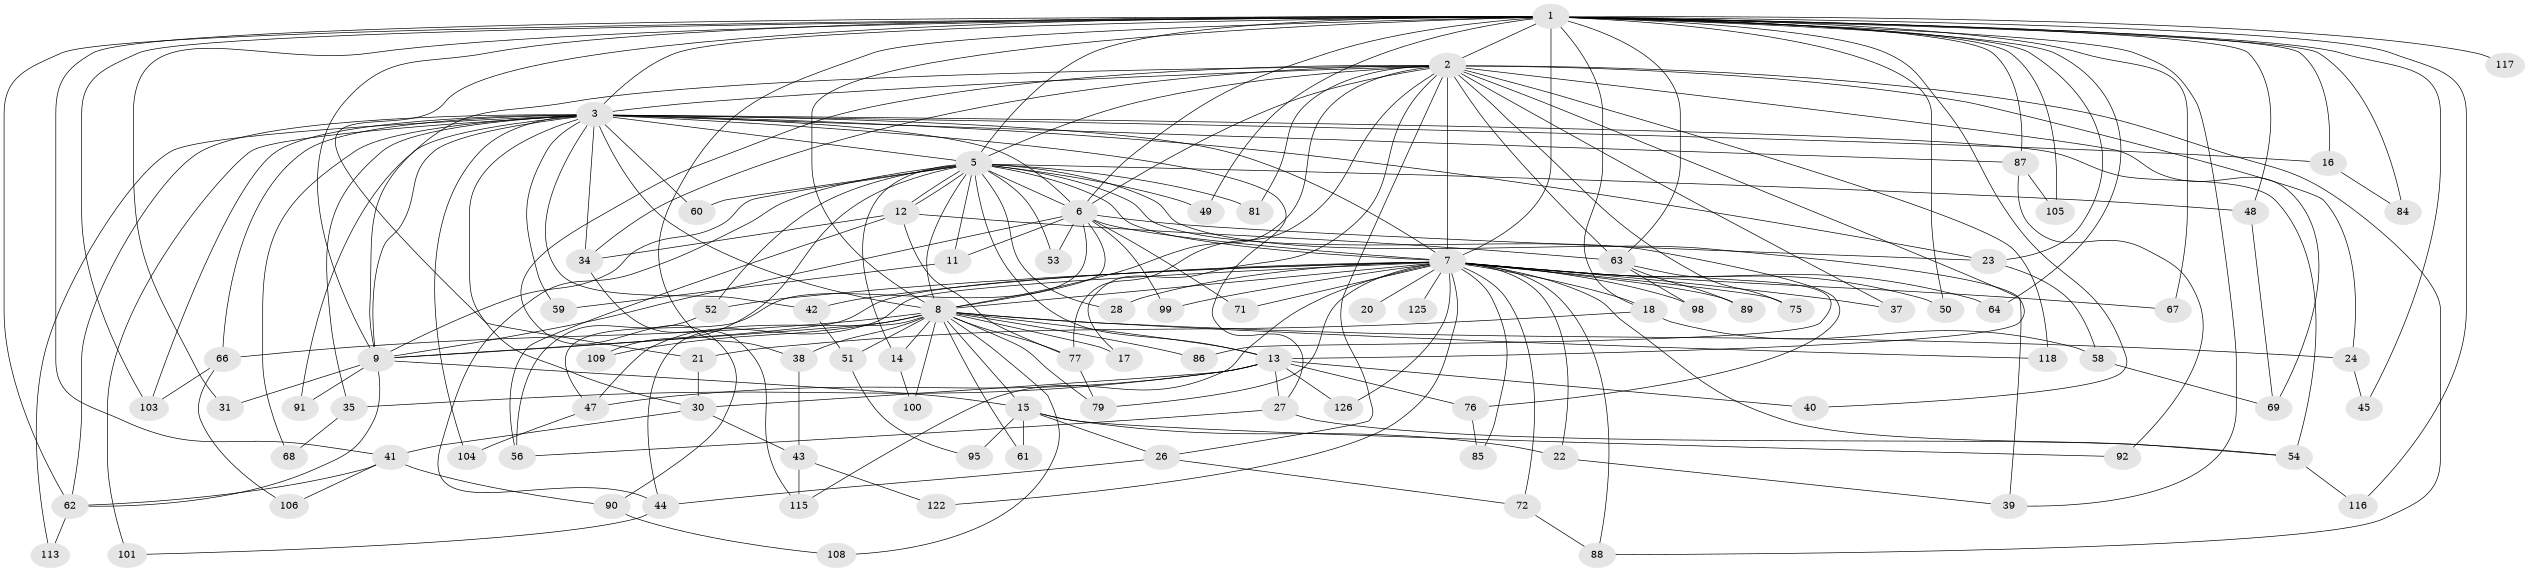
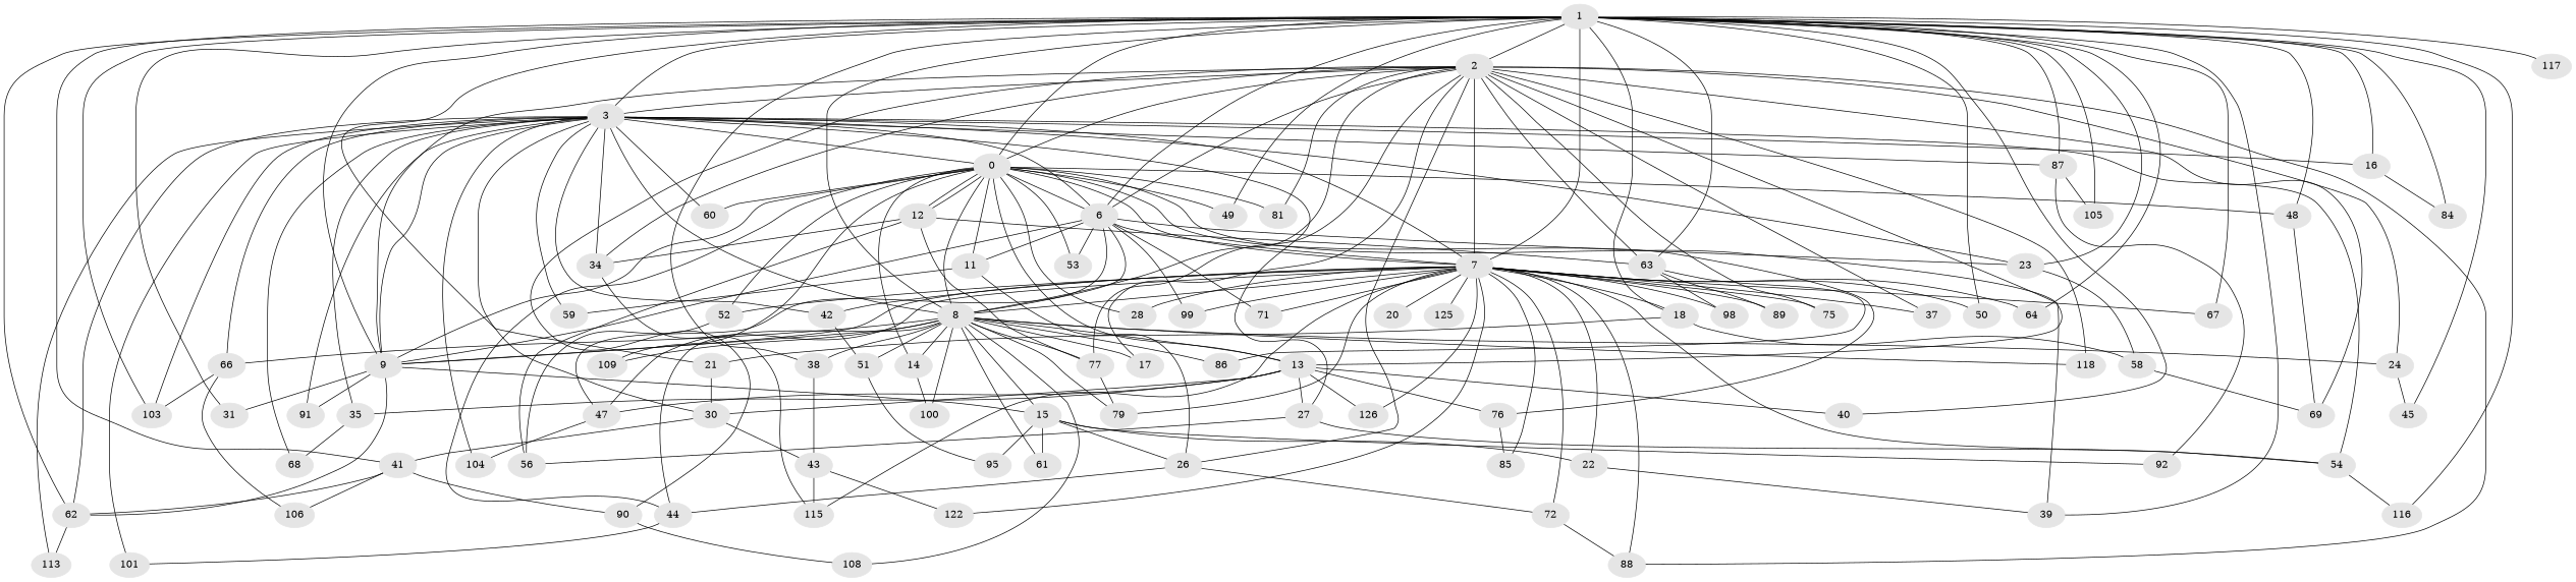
  graph {
    node [color=gray90 style=filled]
    1 [super="+4"]
    2 [super="+36"]
    3 [super="+73"]
-   5 [super="+25"]
+   5 [super="+25" label=0]
    6 [super="+32"]
    7 [super="+10"]
    8 [super="+78"]
    9 [super="+29"]
    16
    18
    21
    23 [super="+102"]
    31
    38
    39 [super="+57"]
    40
    41 [super="+70"]
    45
    48
    49
    50
    62 [super="+74"]
    63 [super="+83"]
    64
    67
    84
    87 [super="+94"]
    103 [super="+121"]
    105
    116
    117
    13 [super="+19"]
    17
    24
    26 [super="+114"]
    34 [super="+46"]
    37 [super="+96"]
    69 [super="+107"]
    75 [super="+120"]
    77 [super="+111"]
    81
    88 [super="+110"]
    90
    118
    27
    30 [super="+97"]
    35
    42
    54
    59
    60
    66
    68
    91
    101
    104
    113
    11
    12 [super="+33"]
    14 [super="+93"]
    28
    44 [super="+80"]
    52 [super="+119"]
    53
    76
    109
    47 [super="+55"]
    71
    99
    20
    22
    72
    79 [super="+123"]
    85
    89
    98
    115 [super="+124"]
    122
    125
    126
    15 [super="+65"]
    51
    61
    86
    100
    108
    58
    43
    106
    92
    56 [super="+82"]
    95
    1 -- 2 [weight=2]
    1 -- 3 [weight=2]
    1 -- 5 [weight=3]
    1 -- 6 [weight=2]
    1 -- 7 [weight=4]
    1 -- 8 [weight=2]
    1 -- 9 [weight=3]
    1 -- 16
    1 -- 18
    1 -- 21
    1 -- 23
    1 -- 31
    1 -- 38
    1 -- 39
    1 -- 40
    1 -- 41
    1 -- 45
    1 -- 48
    1 -- 49
    1 -- 50
    1 -- 62
    1 -- 63
    1 -- 64
    1 -- 67
    1 -- 84
    1 -- 87 [weight=2]
    1 -- 103
    1 -- 105
    1 -- 116
    1 -- 117 [weight=2]
    2 -- 3
    2 -- 5
    2 -- 6
    2 -- 7 [weight=3]
    2 -- 8
    2 -- 9
    2 -- 63
    2 -- 13
    2 -- 17
    2 -- 24
    2 -- 26
    2 -- 34
    2 -- 37
    2 -- 69
    2 -- 75 [weight=2]
    2 -- 77
    2 -- 81
    2 -- 88
    2 -- 90
    2 -- 118
    3 -- 5
    3 -- 6
    3 -- 7 [weight=2]
    3 -- 8
    3 -- 9
    3 -- 16
    3 -- 23
    3 -- 62
    3 -- 87
    3 -- 103
    3 -- 34
    3 -- 27
    3 -- 30
    3 -- 35
    3 -- 42
    3 -- 54
    3 -- 59
    3 -- 60
    3 -- 66
    3 -- 68
    3 -- 91
    3 -- 101
    3 -- 104
    3 -- 113
    5 -- 6
    5 -- 7 [weight=2]
    5 -- 8
    5 -- 9
    5 -- 39
    5 -- 48
    5 -- 49
    5 -- 13
    5 -- 81
    5 -- 60
    5 -- 11
    5 -- 12 [weight=2]
    5 -- 12
    5 -- 14
    5 -- 28
    5 -- 44
    5 -- 52
    5 -- 53
    5 -- 76
    5 -- 109
    6 -- 7 [weight=2]
    6 -- 8 [weight=3]
    6 -- 9
    6 -- 23
    6 -- 11
    6 -- 53
    6 -- 47
    6 -- 71
    6 -- 99
    7 -- 8 [weight=2]
    7 -- 9 [weight=2]
    7 -- 18
    7 -- 50
    7 -- 64
    7 -- 67
    7 -- 37 [weight=2]
    7 -- 75
    7 -- 88
    7 -- 42
    7 -- 54
    7 -- 28
    7 -- 52 [weight=2]
    7 -- 47
    7 -- 71
    7 -- 99
    7 -- 20
    7 -- 22 [weight=2]
    7 -- 72
    7 -- 79
    7 -- 85
    7 -- 89
    7 -- 98
    7 -- 115
    7 -- 122
    7 -- 125
    7 -- 126
    8 -- 9
    8 -- 38
    8 -- 13
    8 -- 17
    8 -- 24
    8 -- 77
    8 -- 118
    8 -- 66
    8 -- 14 [weight=2]
    8 -- 44
    8 -- 109
    8 -- 79
    8 -- 15
    8 -- 51
    8 -- 61
    8 -- 86
    8 -- 100
    8 -- 108
    9 -- 31
    9 -- 62
    9 -- 91
    9 -- 15
    16 -- 84
    18 -- 21
    18 -- 58
    21 -- 30
    23 -- 58
    38 -- 43
    41 -- 62
    41 -- 90
    41 -- 106
    48 -- 69
    62 -- 113
    63 -- 89
    63 -- 98
    63 -- 86
    87 -- 105
    87 -- 92
    13 -- 40
    13 -- 27
    13 -- 30
    13 -- 35
    13 -- 76
    13 -- 47
    13 -- 126
    24 -- 45
    26 -- 44
    26 -- 72
    34 -- 115
    77 -- 79
    90 -- 108
    27 -- 54
    27 -- 56
    30 -- 41
    30 -- 43
    35 -- 68
    42 -- 51
    54 -- 116
    66 -- 103
    66 -- 106
+   11 -- 26
    11 -- 59
    12 -- 63
    12 -- 34
    12 -- 77
    12 -- 56
    14 -- 100
    44 -- 101
    52 -- 56
    76 -- 85
    47 -- 104
    22 -- 39
    72 -- 88
    15 -- 26
    15 -- 22
    15 -- 61
    15 -- 92
    15 -- 95
    51 -- 95
    58 -- 69
    43 -- 115
    43 -- 122
  }
